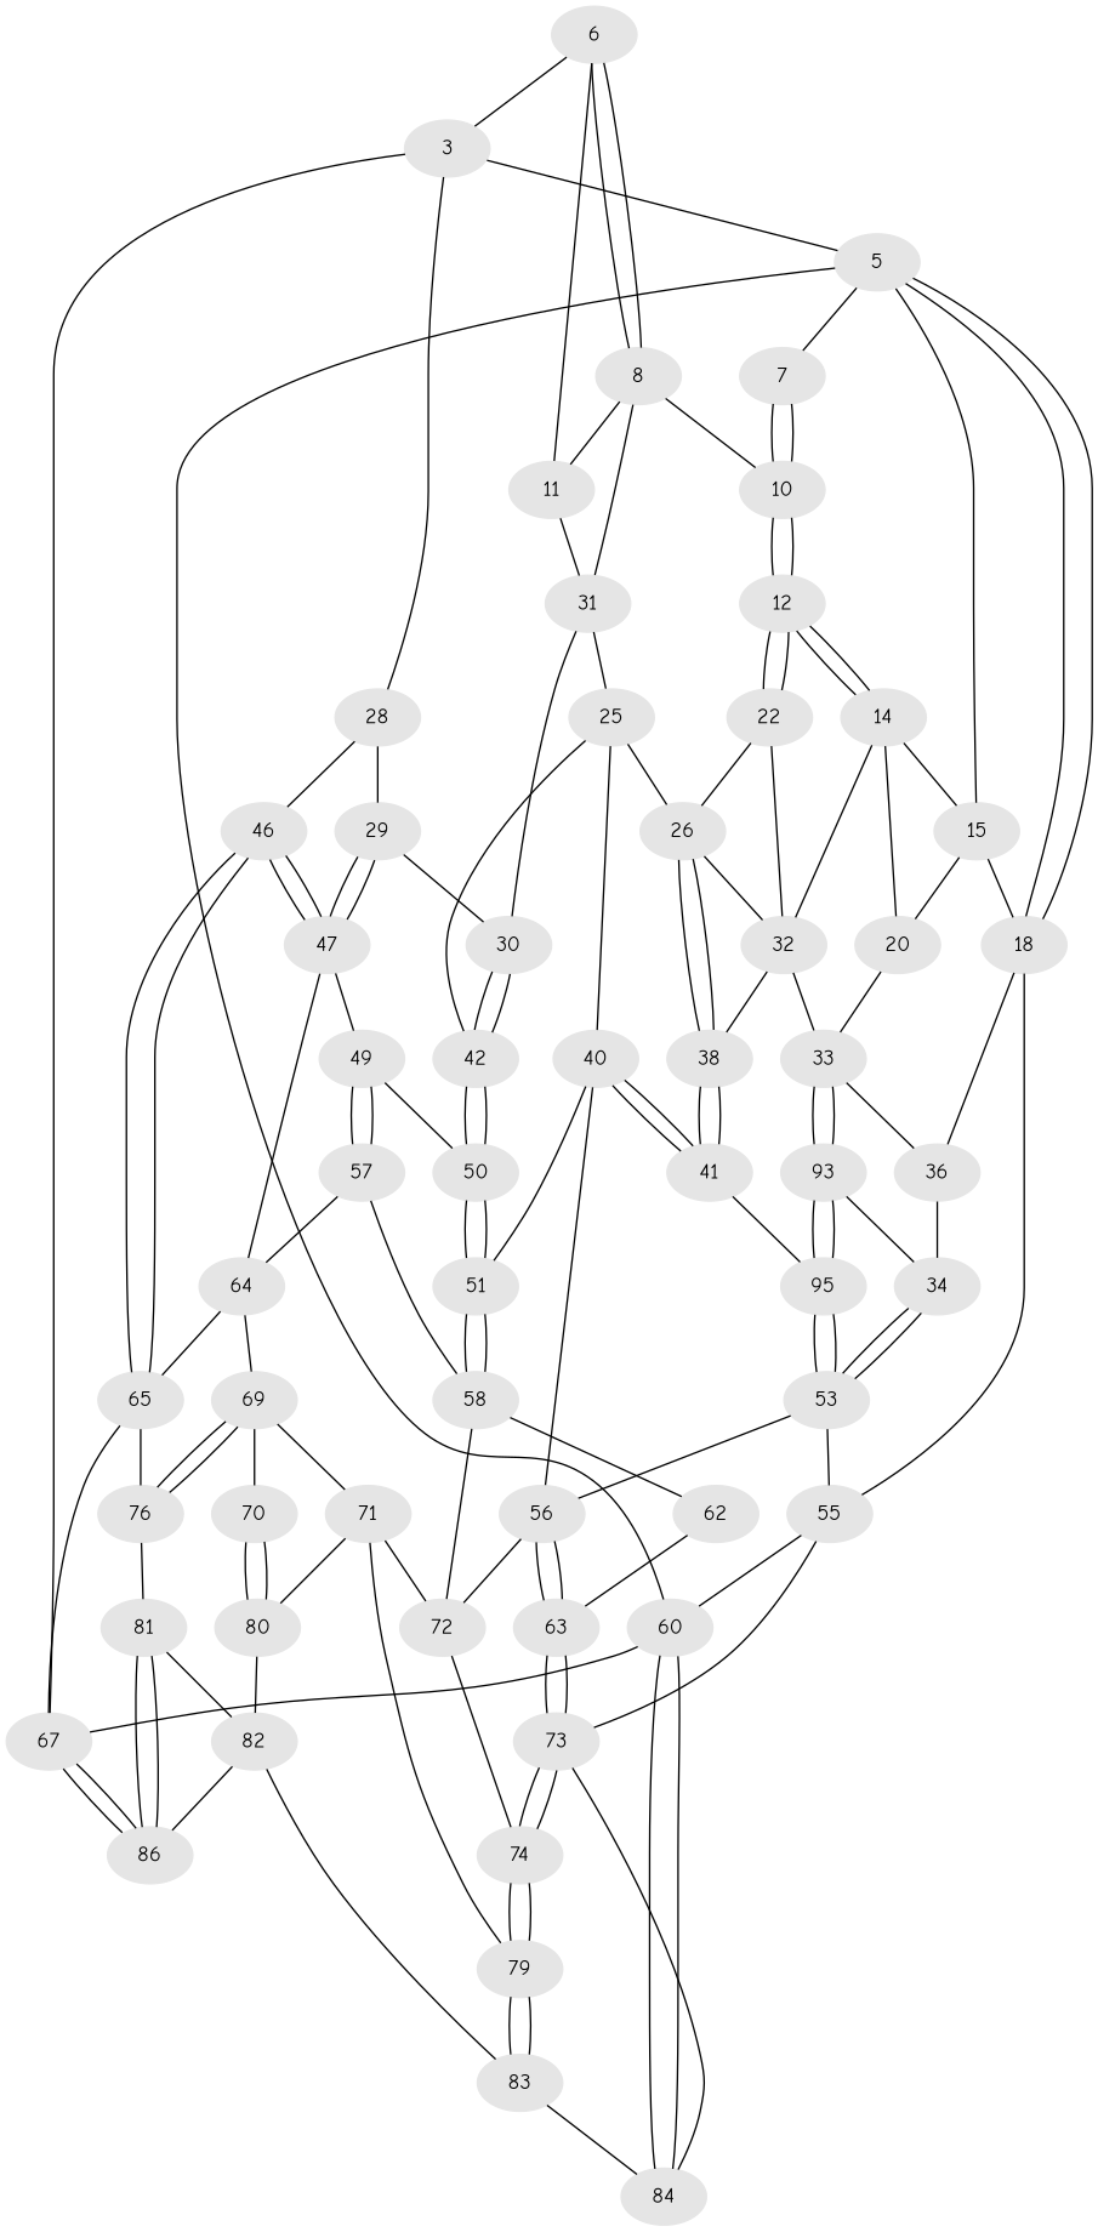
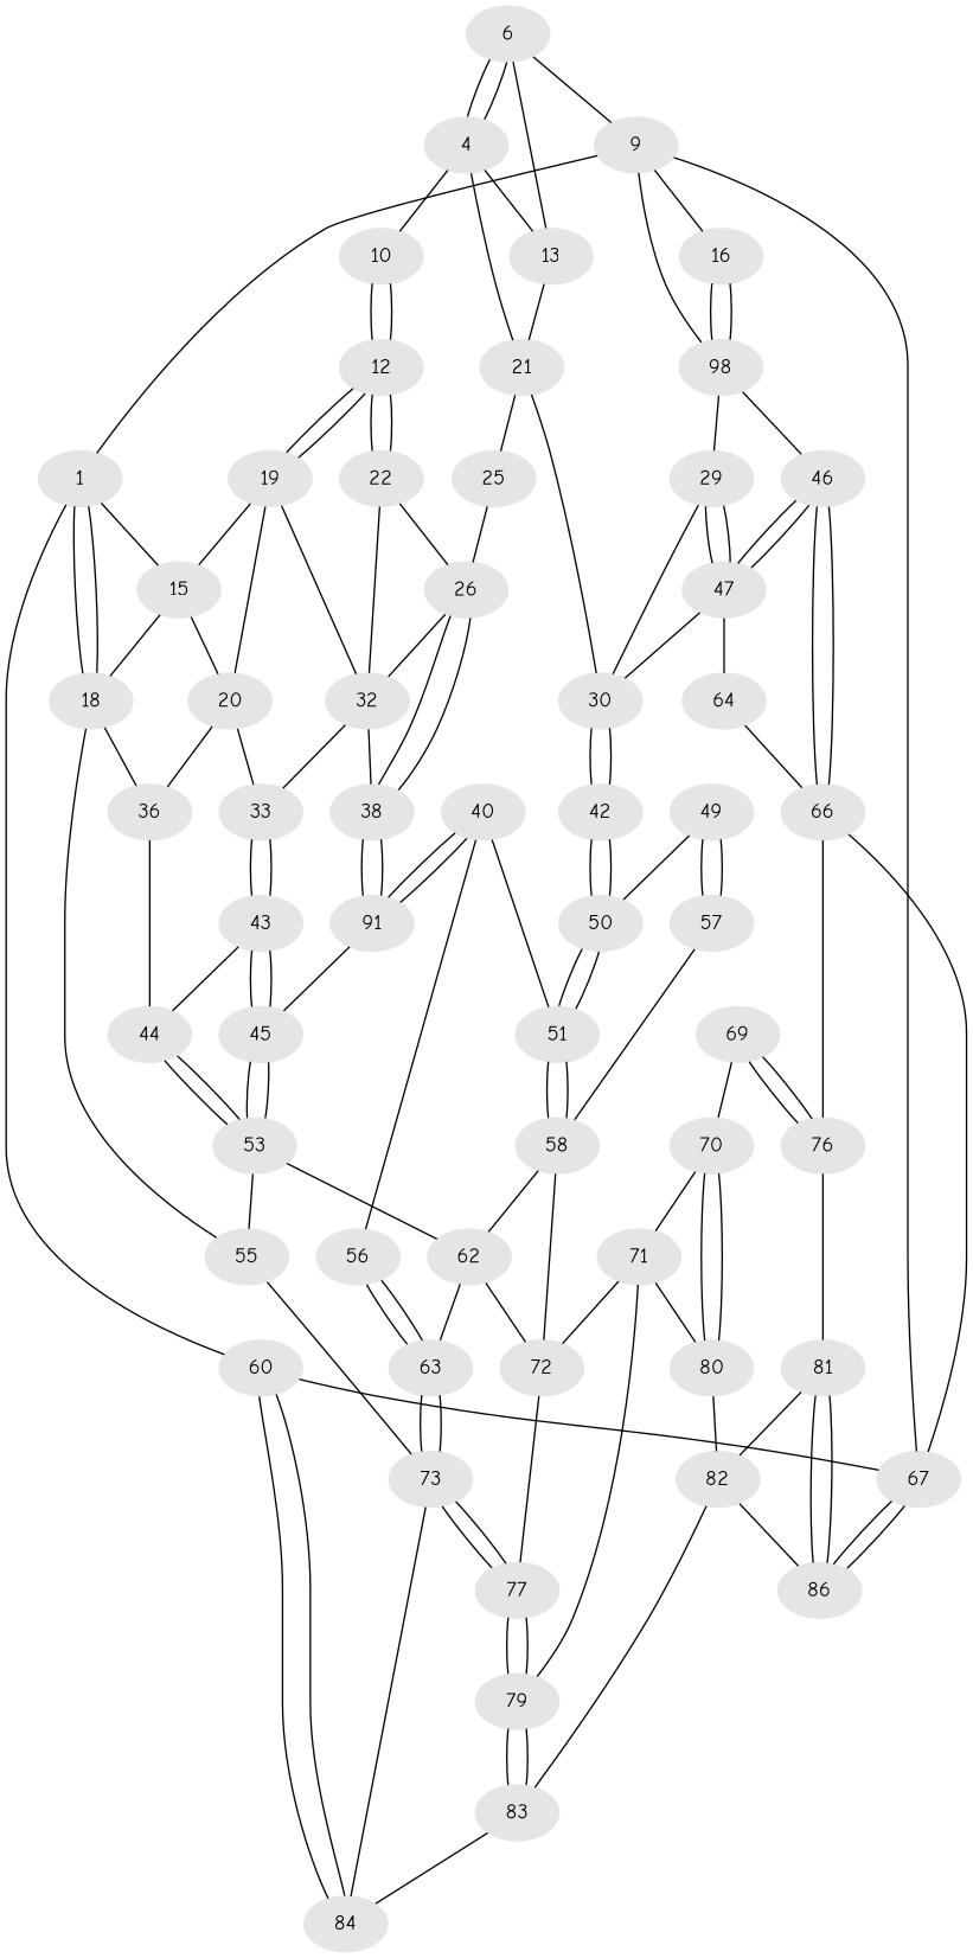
  graph {
    fontname="Comic Neue"
    node [color=gray90 fontname="Comic Neue" style=filled]
    edge [fontname="Comic Neue"]
    n1 [label=6 super="+2"]
-   3 [super="+4"]
-   8 [super="+9"]
-   11 [super="+12"]
-   5 [super="+6"]
-   28 [super="+31"]
+   3 [super="+4" label=9]
+   8 [super="+9" label=4]
+   11 [super="+12" label=13]
+   5 [super="+6" label=1]
+   16
+   28 [super="+31" label=98]
    67
    10
-   21 [super="+24" label=31]
-   7
+   21 [super="+24"]
    15 [super="+17"]
    18 [super="+37"]
    60
    29
    46
    86
    20 [super="+34"]
    36
    55 [super="+59"]
    84
    n22 [label=12]
    25 [super="+39"]
    30
-   14 [super="+19"]
+   14 [super="+19" label=19]
    22 [super="+23"]
    32 [super="+35"]
    26 [super="+27"]
    33
-   44 [label=34]
+   44
    73 [super="+74"]
-   43 [label=93]
+   43
    40 [super="+52"]
    42
    38
-   41
+   41 [label=91]
    51
    56
    50
    47 [super="+48"]
-   66 [super="+68" label=65]
+   66 [super="+68"]
    49
    64 [super="+65"]
-   45 [label=95]
+   45
    53 [super="+54"]
    58 [super="+61"]
    63
    76
    57
    69
    62
    72 [super="+75"]
-   77 [label=74]
+   77
    70
    81
    71 [super="+78"]
    80
    79
    82 [super="+85"]
    83
    n1 -- 3
    n1 -- 8
    n1 -- 8
    n1 -- 11
    3 -- 5
+   3 -- 16
    3 -- 28
    3 -- 67
    8 -- 11
    8 -- 10
    8 -- 21
    11 -- 21
-   5 -- 7
    5 -- 15
    5 -- 18
    5 -- 18
    5 -- 60
+   16 -- 28
+   16 -- 28
    28 -- 29
    28 -- 46
    67 -- 86
    67 -- 86
    10 -- n22
    10 -- n22
    21 -- 25
    21 -- 30
-   7 -- 10
-   7 -- 10
    15 -- 18
    15 -- 20
    18 -- 36
    18 -- 55
    60 -- 67
    60 -- 84
    60 -- 84
    29 -- 30
    29 -- 47
    29 -- 47
    46 -- 47
    46 -- 47
    46 -- 66
    46 -- 66
-   33 -- 36
+   20 -- 36
    20 -- 33
    36 -- 44
-   55 -- 60
    55 -- 73
    n22 -- 14
    n22 -- 14
    n22 -- 22
    n22 -- 22
    25 -- 26
-   25 -- 40
-   25 -- 42
    30 -- 42
    30 -- 42
    14 -- 15
    14 -- 20
    14 -- 32
    22 -- 32
    22 -- 26
    32 -- 33
    32 -- 38
    26 -- 32
    26 -- 38
    26 -- 38
    33 -- 43
    33 -- 43
    44 -- 53
    44 -- 53
    73 -- 84
    73 -- 77
    73 -- 77
    43 -- 44
    43 -- 45
    43 -- 45
    40 -- 41
    40 -- 41
    40 -- 51
    40 -- 56
    42 -- 50
    42 -- 50
    38 -- 41
    38 -- 41
    41 -- 45
    51 -- 58
    51 -- 58
    56 -- 63
    56 -- 63
    50 -- 51
    50 -- 51
-   47 -- 49
+   47 -- 30
    47 -- 64
    66 -- 67
    66 -- 76
    49 -- 50
    49 -- 57
    49 -- 57
    64 -- 66
-   64 -- 69
    45 -- 53
    45 -- 53
    53 -- 55
-   53 -- 56
+   53 -- 62
    58 -- 62
    58 -- 72
    63 -- 73
    63 -- 73
    76 -- 81
-   57 -- 64
    57 -- 58
    69 -- 76
    69 -- 76
    69 -- 70
    62 -- 63
-   56 -- 72
+   62 -- 72
    72 -- 77
    77 -- 79
    77 -- 79
-   69 -- 71
+   70 -- 71
    70 -- 80
    70 -- 80
    81 -- 86
    81 -- 86
    81 -- 82
    71 -- 72
    71 -- 80
    71 -- 79
    80 -- 82
    79 -- 83
    79 -- 83
    82 -- 86
    82 -- 83
    83 -- 84
  }
